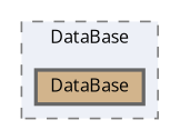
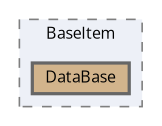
  digraph {
    compound=true
    fontname="Open Sans"
    n1 [color=gray40 fillcolor=tan fontname="Open Sans" fontsize=10 height=0.2 label=DataBase shape=box style="filled,bold" width=0.4]
    subgraph cluster_1 {
      bgcolor="#edf0f7"
      fontsize=10
-     label=DataBase
+     label=BaseItem
      pencolor=grey50
      style="filled,dashed"
      n1
    }
  }
